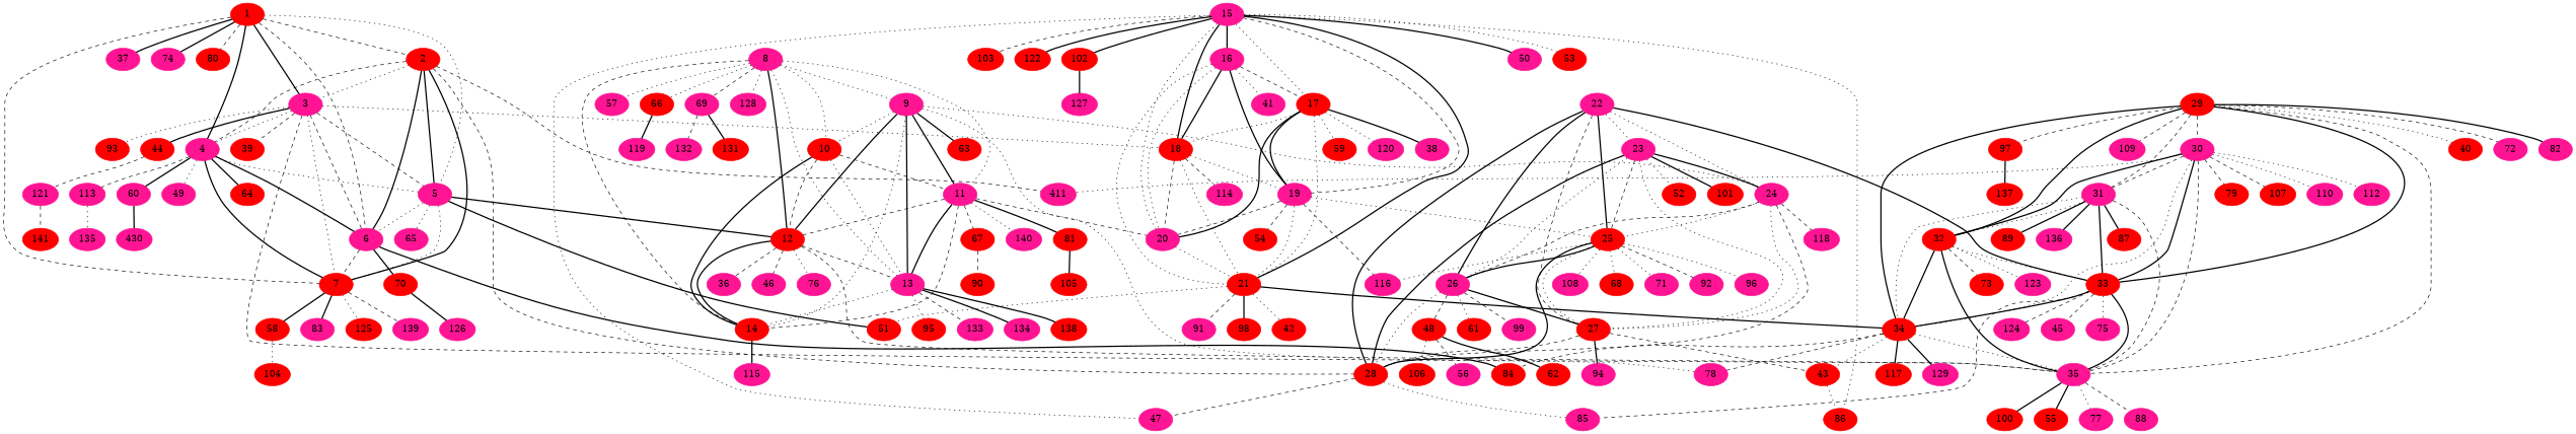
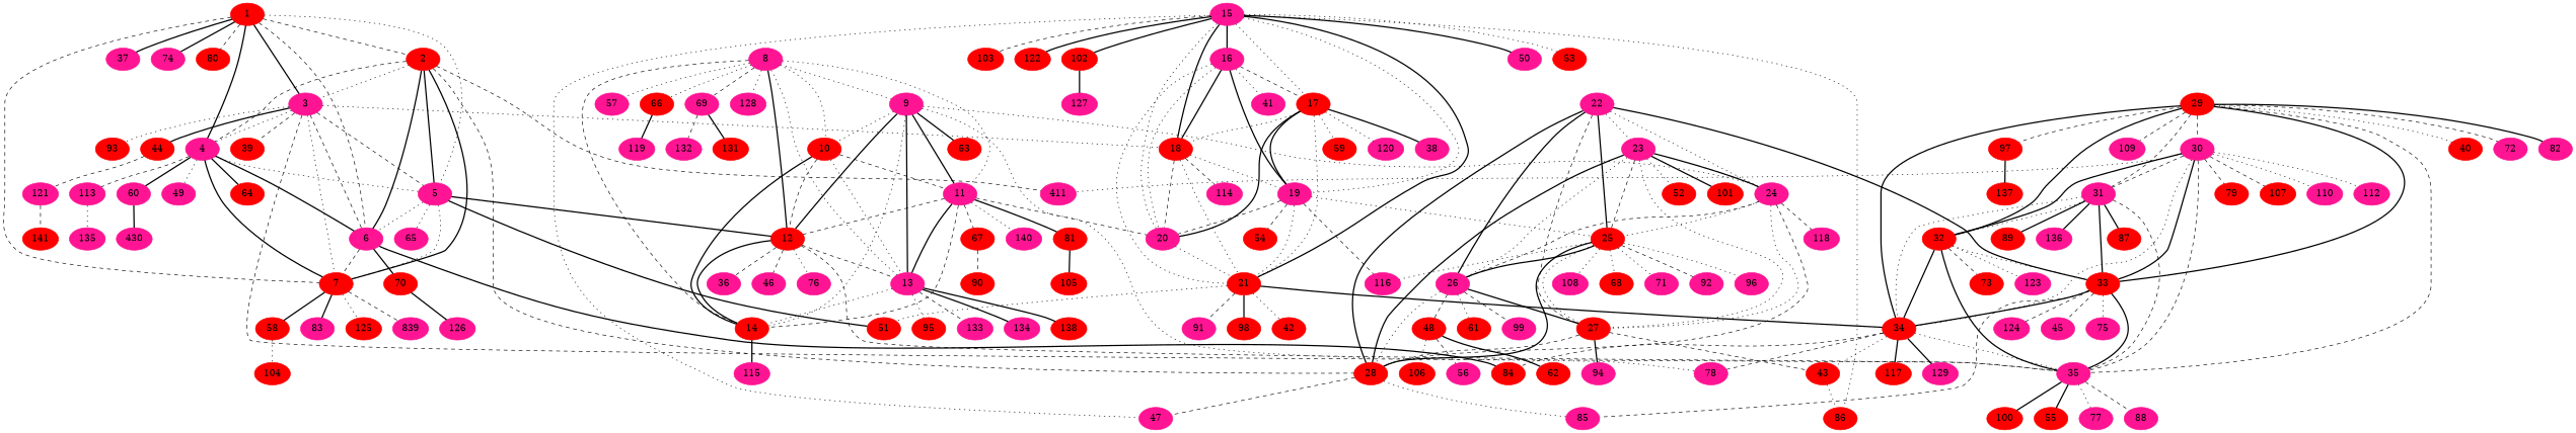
  graph {
    node [color=deeppink style=filled]
    edge [style=dotted]
    1 [color=red]
    2 [color=red]
    3
    4
    5
    6
    7 [color=red]
    37
    74
    80 [color=red]
    28 [color=red]
    n12 [label=411]
    18 [color=red]
    35
    39 [color=red]
    44 [color=red]
    93 [color=red]
    49
    60
    64 [color=red]
    113
    12 [color=red]
    51 [color=red]
    65
    70 [color=red]
    84 [color=red]
    58 [color=red]
    83
    125 [color=red]
-   139
+   139 [label=839]
    47
    85
    20
    19
    21 [color=red]
    114
    55 [color=red]
    77
    88
    100 [color=red]
    121
    n42 [label=430]
    135
    13
    14 [color=red]
    36
    46
    76
    126
    104 [color=red]
    8
    9
    10 [color=red]
    11
    57
    66 [color=red]
    69
    128
    24
    63 [color=red]
    78
    67 [color=red]
    81 [color=red]
    140
    95 [color=red]
    133
    134
    138 [color=red]
    115
    119
    131 [color=red]
    132
    25 [color=red]
    26
    27 [color=red]
    118
    90 [color=red]
    105 [color=red]
    15
    16
    17 [color=red]
    50
    53 [color=red]
    86 [color=red]
    102 [color=red]
    103 [color=red]
    122 [color=red]
    41
    38
    59 [color=red]
    120
    54 [color=red]
    116
    34 [color=red]
    42 [color=red]
    91
    98 [color=red]
    127
    68 [color=red]
    71
    92
    96
    108
    43 [color=red]
    117 [color=red]
    129
    22
    23
    33 [color=red]
    52 [color=red]
    101 [color=red]
    48 [color=red]
    61 [color=red]
    99
    94
    45
    75
    124
    56
    62 [color=red]
    106 [color=red]
    29 [color=red]
    30
    31
    32 [color=red]
    40 [color=red]
    72
    82
    97 [color=red]
    109
    79 [color=red]
    107 [color=red]
    110
    112
    87 [color=red]
    89 [color=red]
    136
    73 [color=red]
    123
    137 [color=red]
    141 [color=red]
    1 -- 2 [style=dashed]
    1 -- 3 [style=bold]
    1 -- 4 [style=bold]
    1 -- 5
    1 -- 6 [style=dashed]
    1 -- 7 [style=dashed]
    1 -- 37 [style=bold]
    1 -- 74 [style=bold]
    1 -- 80 [style=dashed]
    2 -- 3
    2 -- 4 [style=dashed]
    2 -- 5 [style=bold]
    2 -- 6 [style=bold]
    2 -- 7 [style=bold]
    2 -- 28 [style=dashed]
    2 -- n12 [style=dashed]
    3 -- 4
    3 -- 5 [style=dashed]
    3 -- 6 [style=dashed]
    3 -- 7
    3 -- 18
    3 -- 35 [style=dashed]
    3 -- 39 [style=dashed]
    3 -- 44 [style=bold]
    3 -- 93
    4 -- 5
    4 -- 6 [style=bold]
    4 -- 7 [style=bold]
    4 -- 49
    4 -- 60 [style=bold]
    4 -- 64 [style=bold]
    4 -- 113 [style=dashed]
    5 -- 6
    5 -- 7
    5 -- 12 [style=bold]
    5 -- 51 [style=bold]
    5 -- 65
    6 -- 7 [style=dashed]
    6 -- 70 [style=bold]
    6 -- 84 [style=bold]
    7 -- 58 [style=bold]
    7 -- 83 [style=bold]
    7 -- 125
    7 -- 139 [style=dashed]
    28 -- 47 [style=dashed]
    28 -- 85
    18 -- 20 [style=dashed]
    18 -- 19
    18 -- 21
    18 -- 114 [style=dashed]
    35 -- 55 [style=bold]
    35 -- 77
    35 -- 88 [style=dashed]
    35 -- 100 [style=bold]
    44 -- 121 [style=dashed]
    60 -- n42 [style=bold]
    113 -- 135
    12 -- 35 [style=dashed]
    12 -- 13 [style=dashed]
    12 -- 14 [style=bold]
    12 -- 36 [style=dashed]
    12 -- 46 [style=dashed]
    12 -- 76
    70 -- 126 [style=bold]
    58 -- 104
    20 -- 21
    19 -- 20 [style=dashed]
    19 -- 21
    19 -- 25
    19 -- 54 [style=dashed]
    19 -- 116 [style=dashed]
    21 -- 51
    21 -- 34 [style=bold]
    21 -- 42
    21 -- 91 [style=dashed]
    21 -- 98 [style=bold]
    121 -- 141 [style=dashed]
    13 -- 14
    13 -- 95
    13 -- 133 [style=dashed]
    13 -- 134 [style=bold]
    13 -- 138 [style=bold]
    14 -- 115 [style=bold]
    8 -- 12 [style=bold]
    8 -- 13
    8 -- 14 [style=dashed]
    8 -- 9
    8 -- 10
    8 -- 11
    8 -- 57
    8 -- 66
    8 -- 69 [style=dashed]
    8 -- 128
    9 -- 12 [style=bold]
    9 -- 13 [style=bold]
    9 -- 14
    9 -- 10
    9 -- 11 [style=bold]
    9 -- 24
    9 -- 63 [style=bold]
    9 -- 78
    10 -- 12 [style=dashed]
    10 -- 13
    10 -- 14 [style=bold]
    10 -- 11 [style=dashed]
    11 -- 12 [style=dashed]
    11 -- 20 [style=dashed]
    11 -- 13 [style=bold]
    11 -- 14 [style=dashed]
    11 -- 67 [style=dashed]
    11 -- 81 [style=bold]
    11 -- 140
    66 -- 119 [style=bold]
    69 -- 131 [style=bold]
    69 -- 132 [style=dashed]
    24 -- 28 [style=dashed]
    24 -- 25
    24 -- 26 [style=dashed]
    24 -- 27
    24 -- 118 [style=dashed]
    67 -- 90 [style=dashed]
    81 -- 105 [style=bold]
    25 -- 28 [style=bold]
    25 -- 26 [style=bold]
    25 -- 27
    25 -- 116
    25 -- 68
    25 -- 71
    25 -- 92 [style=dashed]
    25 -- 96
    25 -- 108
    26 -- 28
    26 -- 27 [style=bold]
    26 -- 48 [style=dashed]
    26 -- 61
    26 -- 99 [style=dashed]
    27 -- 28 [style=dashed]
    27 -- 43 [style=dashed]
    27 -- 94 [style=bold]
    15 -- 18 [style=bold]
    15 -- 47
    15 -- 20
-   15 -- 19 [style=dashed]
+   15 -- 19
    15 -- 21 [style=bold]
    15 -- 16 [style=bold]
    15 -- 17
    15 -- 50 [style=bold]
    15 -- 53
    15 -- 86
    15 -- 102 [style=bold]
    15 -- 103 [style=dashed]
    15 -- 122 [style=bold]
    16 -- 18 [style=bold]
    16 -- 20
    16 -- 19 [style=bold]
    16 -- 21
    16 -- 17 [style=dashed]
    16 -- 41
    17 -- 18
    17 -- 20 [style=bold]
    17 -- 19 [style=bold]
    17 -- 21
    17 -- 38 [style=bold]
    17 -- 59
    17 -- 120
    102 -- 127 [style=bold]
    34 -- 35
    34 -- 84 [style=dashed]
    34 -- 78 [style=dashed]
    34 -- 43
    34 -- 117 [style=bold]
    34 -- 129 [style=bold]
    43 -- 86
    22 -- 28 [style=bold]
    22 -- 24
    22 -- 25 [style=bold]
    22 -- 26 [style=bold]
    22 -- 27 [style=dashed]
    22 -- 23
    22 -- 33 [style=bold]
    23 -- 28 [style=bold]
    23 -- 24 [style=bold]
    23 -- 25 [style=dashed]
    23 -- 26
    23 -- 27
    23 -- 52
    23 -- 101 [style=bold]
    33 -- 35 [style=bold]
    33 -- 85 [style=dashed]
    33 -- 34 [style=bold]
    33 -- 45 [style=dashed]
    33 -- 75
    33 -- 124 [style=dashed]
    48 -- 56 [style=dashed]
    48 -- 62 [style=bold]
    48 -- 106
    29 -- 35 [style=dashed]
    29 -- 34 [style=bold]
    29 -- 33 [style=bold]
    29 -- 30 [style=dashed]
    29 -- 31 [style=dashed]
    29 -- 32 [style=bold]
    29 -- 40
    29 -- 72 [style=dashed]
    29 -- 82 [style=bold]
    29 -- 97 [style=dashed]
    29 -- 109 [style=dashed]
    30 -- n12
    30 -- 35 [style=dashed]
    30 -- 34
    30 -- 33 [style=bold]
    30 -- 31 [style=dashed]
    30 -- 32 [style=bold]
    30 -- 79 [style=dashed]
    30 -- 107 [style=dashed]
    30 -- 110
    30 -- 112
    31 -- 35 [style=dashed]
    31 -- 34
    31 -- 33 [style=bold]
    31 -- 32
    31 -- 87 [style=bold]
    31 -- 89 [style=bold]
    31 -- 136 [style=bold]
    32 -- 35 [style=bold]
    32 -- 34 [style=bold]
    32 -- 33
    32 -- 73 [style=dashed]
    32 -- 123
    97 -- 137 [style=bold]
  }
